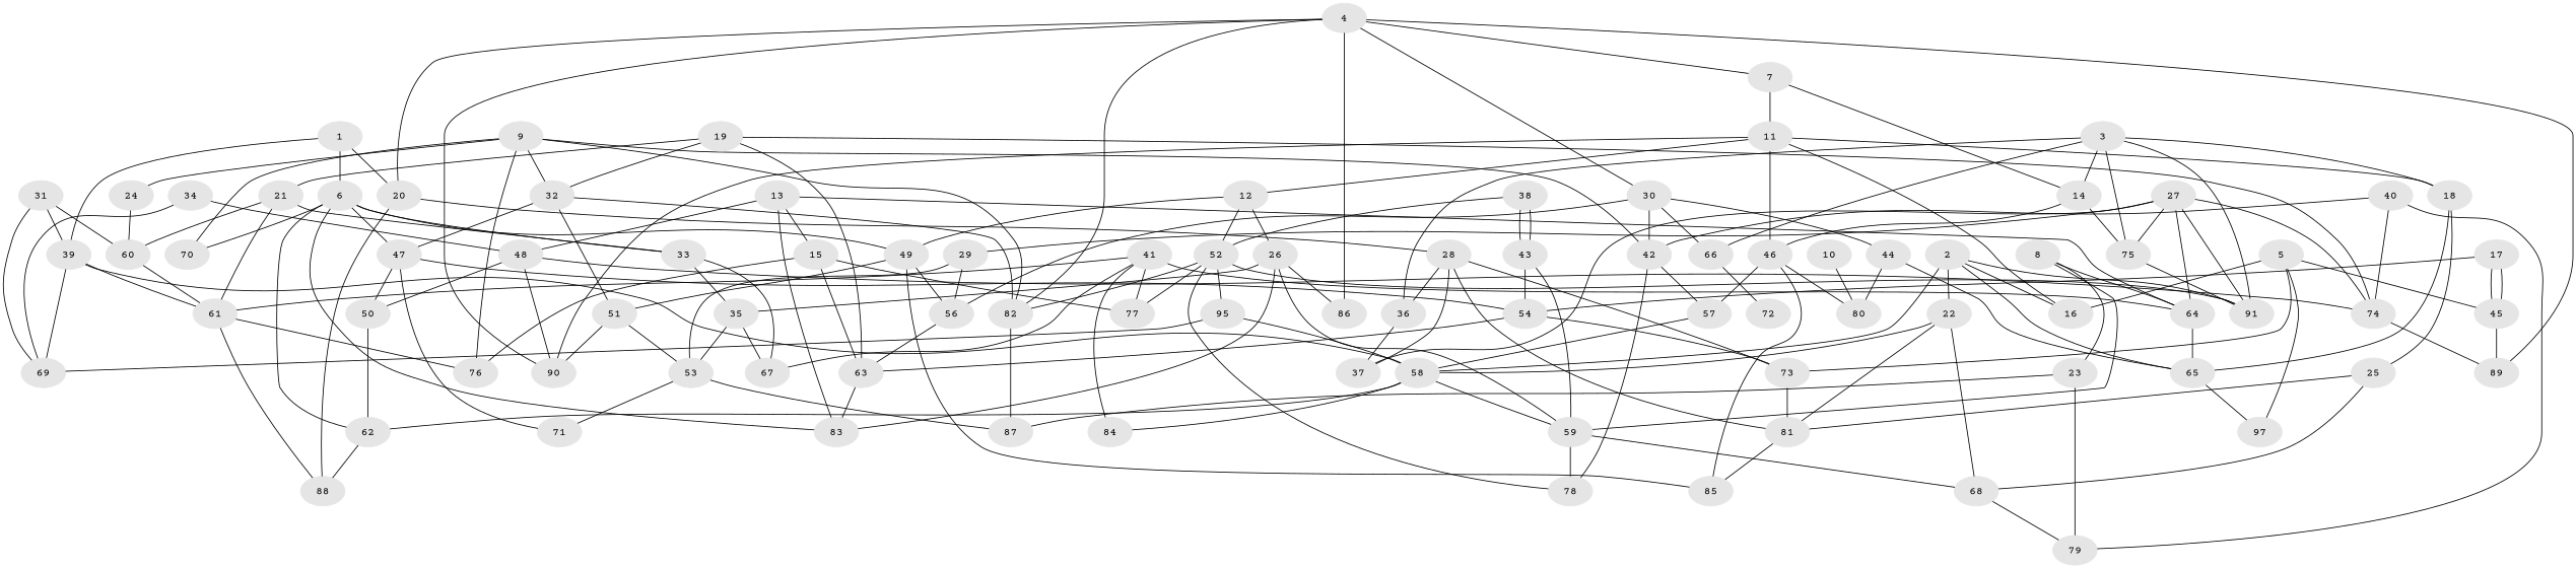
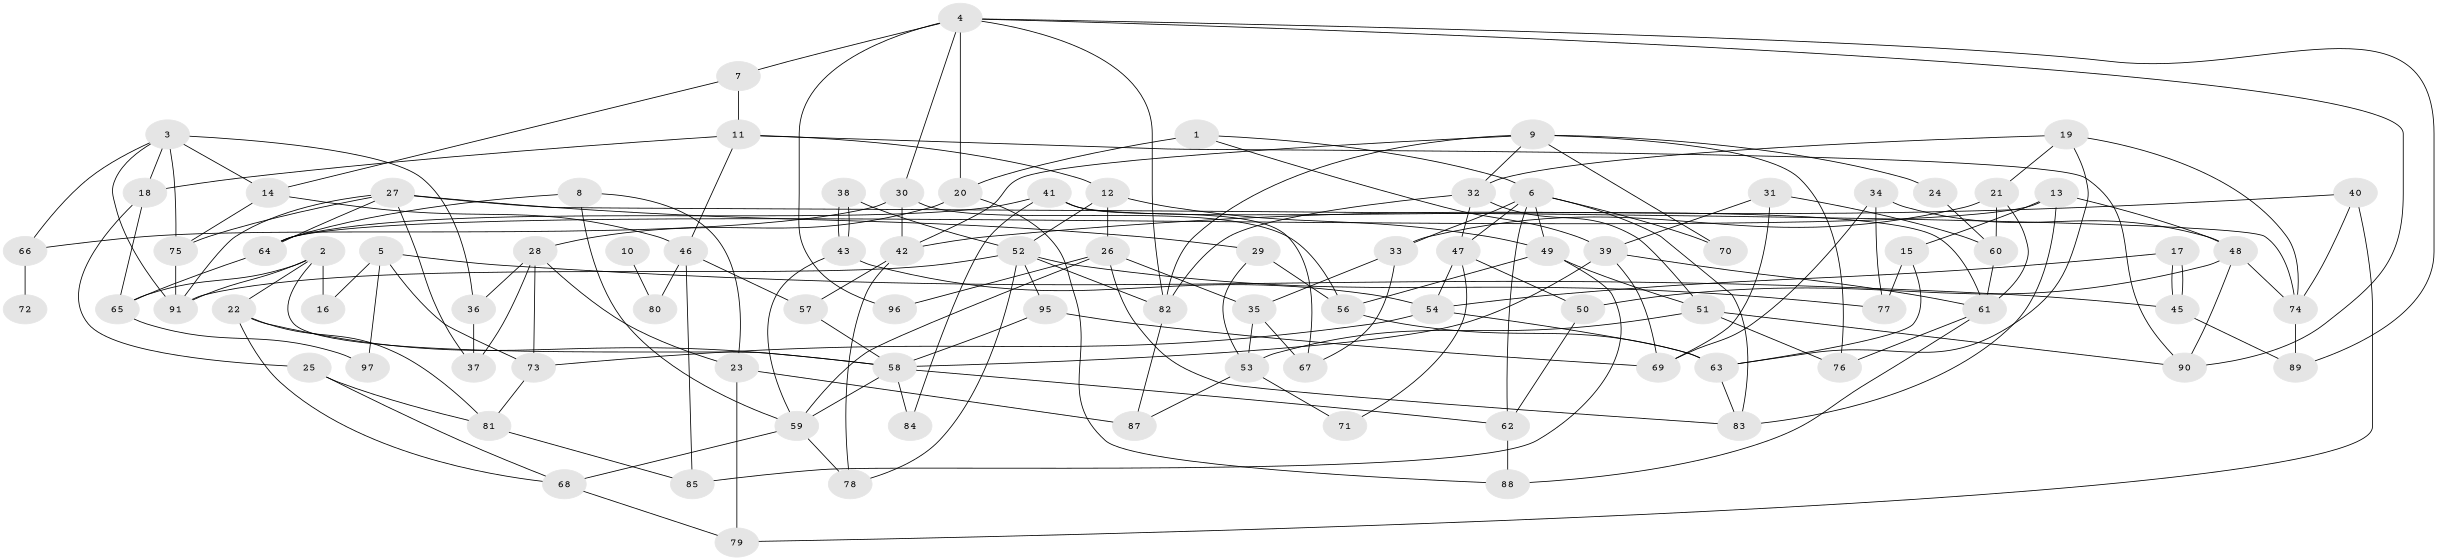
  graph {
    fontname="Courier Prime"
    node [color=gray90 fontname="Courier Prime" style=filled]
    edge [fontname="Courier Prime"]
    1
    6
    20
    39
    33
    47
    49
    62
    70
    83
    28
    88
    58
    61
    69
    2
    16
    22
    65
    91
    68
    81
    59
    84
    n25 [label=97]
    3
    14
    18
    36
    66
    75
    46
    25
    37
    72
    4
    7
    30
    82
-   86
+   86 [label=96]
    89
    90
    11
    42
    56
-   44
    87
    5
    45
    73
    35
    67
    54
    50
    71
    51
    85
    12
    8
    23
    64
    79
    78
    9
    24
    32
    76
    60
    57
    10
    80
    53
    26
    52
    77
    n76 [label=95]
    13
    15
    48
    63
    74
    17
    19
    21
    27
    29
    31
    34
    38
    43
    40
    41
    1 -- 6
    1 -- 20
    1 -- 39
    6 -- 33
    6 -- 47
    6 -- 49
    6 -- 62
    6 -- 70
    6 -- 83
    20 -- 28
    20 -- 88
    39 -- 58
    39 -- 61
    39 -- 69
    33 -- 35
    33 -- 67
    47 -- 54
    47 -- 50
    47 -- 71
    49 -- 56
    49 -- 51
    49 -- 85
    62 -- 88
-   28 -- 81
+   28 -- 23
    28 -- 36
    28 -- 37
    28 -- 73
    58 -- 62
    58 -- 59
    58 -- 84
    61 -- 88
    61 -- 76
    2 -- 58
    2 -- 16
    2 -- 22
    2 -- 65
    2 -- 91
    22 -- 58
    22 -- 68
    22 -- 81
    65 -- n25
    68 -- 79
    81 -- 85
    59 -- 68
    59 -- 78
    3 -- 91
    3 -- 14
    3 -- 18
    3 -- 36
    3 -- 66
    3 -- 75
    14 -- 75
    14 -- 46
    18 -- 65
    18 -- 25
    36 -- 37
    66 -- 72
    75 -- 91
    46 -- 85
    46 -- 57
    46 -- 80
    25 -- 68
    25 -- 81
    4 -- 20
    4 -- 7
    4 -- 30
    4 -- 82
    4 -- 86
    4 -- 89
    4 -- 90
    7 -- 14
    7 -- 11
    30 -- 66
    30 -- 42
    30 -- 56
-   30 -- 44
    82 -- 87
-   11 -- 16
    11 -- 18
    11 -- 46
    11 -- 90
    11 -- 12
    42 -- 78
    42 -- 57
    56 -- 63
-   44 -- 65
-   44 -- 80
    5 -- 16
    5 -- n25
    5 -- 45
    5 -- 73
    45 -- 89
    73 -- 81
    35 -- 67
    35 -- 53
    54 -- 73
    54 -- 63
    50 -- 62
    51 -- 90
    51 -- 53
    12 -- 49
    12 -- 26
    12 -- 52
    8 -- 59
    8 -- 23
    8 -- 64
    23 -- 87
    23 -- 79
    64 -- 65
    9 -- 70
    9 -- 82
    9 -- 42
    9 -- 24
    9 -- 32
    9 -- 76
    24 -- 60
    32 -- 47
    32 -- 82
    32 -- 51
    60 -- 61
    57 -- 58
    10 -- 80
    53 -- 87
    53 -- 71
    26 -- 83
    26 -- 59
    26 -- 86
    26 -- 35
    52 -- 91
    52 -- 82
    52 -- 78
    52 -- 77
    52 -- n76
    n76 -- 58
    n76 -- 69
    13 -- 83
    13 -- 64
    13 -- 15
    13 -- 48
-   15 -- 76
+   51 -- 76
    15 -- 77
    15 -- 63
    48 -- 90
    48 -- 50
    48 -- 74
    63 -- 83
    74 -- 89
    17 -- 45
    17 -- 45
    17 -- 54
    19 -- 32
    19 -- 63
    19 -- 74
    19 -- 21
    21 -- 33
    21 -- 61
    21 -- 60
    27 -- 91
    27 -- 75
    27 -- 37
    27 -- 64
    27 -- 74
    27 -- 29
    29 -- 56
    29 -- 53
    31 -- 39
    31 -- 69
    31 -- 60
    34 -- 69
-   41 -- 77
+   34 -- 77
    34 -- 48
    38 -- 52
    38 -- 43
    38 -- 43
    43 -- 59
    43 -- 54
    40 -- 42
    40 -- 79
    40 -- 74
    41 -- 61
    41 -- 84
    41 -- 67
    41 -- 64
  }
